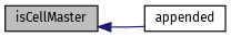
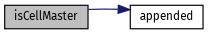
  digraph {
    rankdir=LR
    fontname="Fira Sans"
    node [color=black fontname="Fira Sans" fontsize=10 shape=record]
    n1 [fillcolor=grey75 fontcolor=black height=0.2 label=isCellMaster style=filled width=0.4]
    n2 [height=0.2 label=appended width=0.4]
-   n1 -> n2 [color=midnightblue dir=back fontname="Fira Sans" fontsize=10 labelfontname=Helvetica labelfontsize=10 style=solid]
+   n2 -> n1 [color=midnightblue dir=back fontname="Fira Sans" fontsize=10 labelfontname=Helvetica labelfontsize=10 style=solid]
  }
